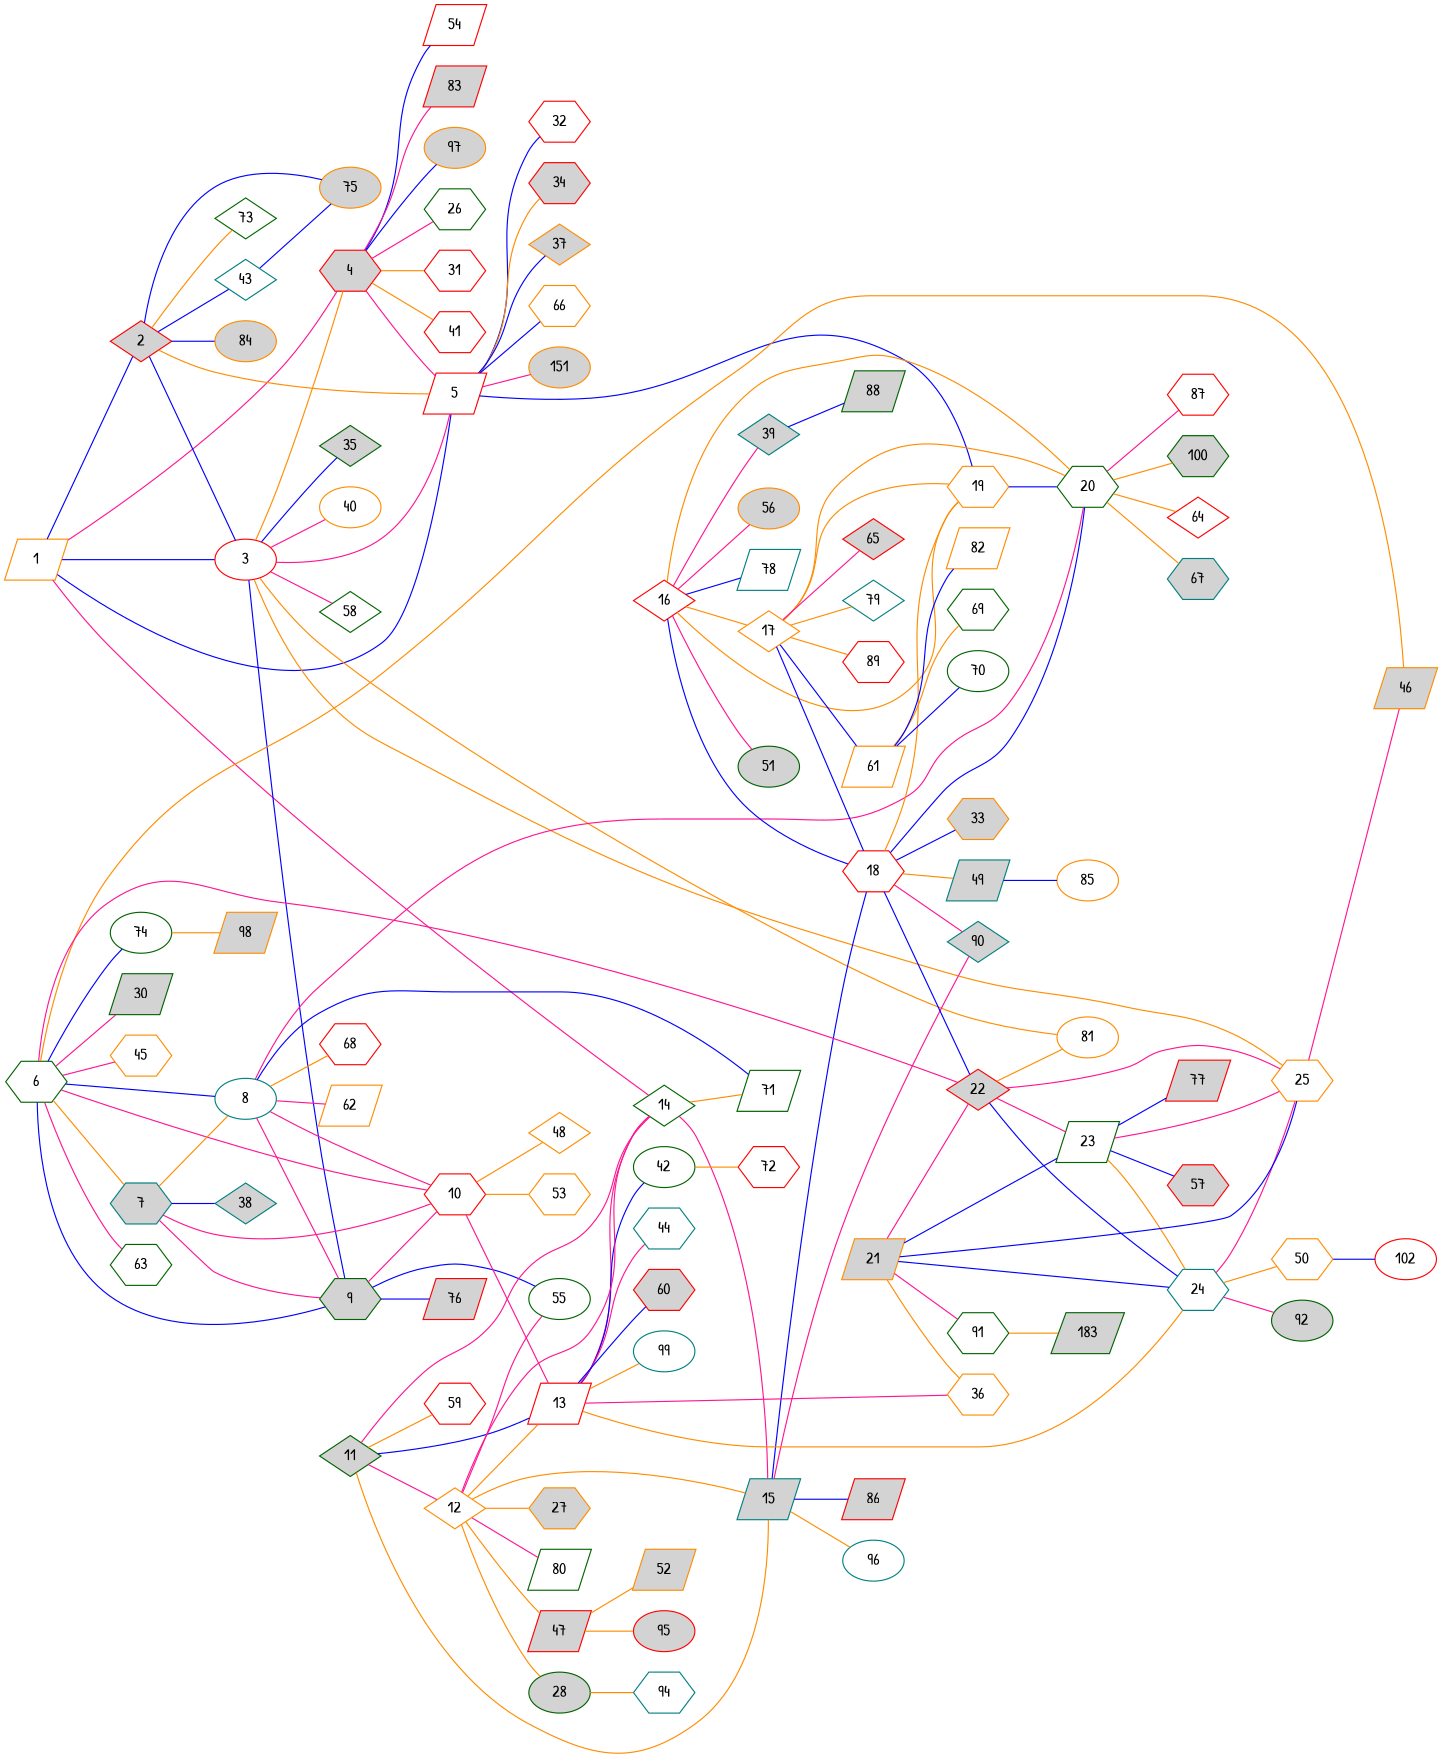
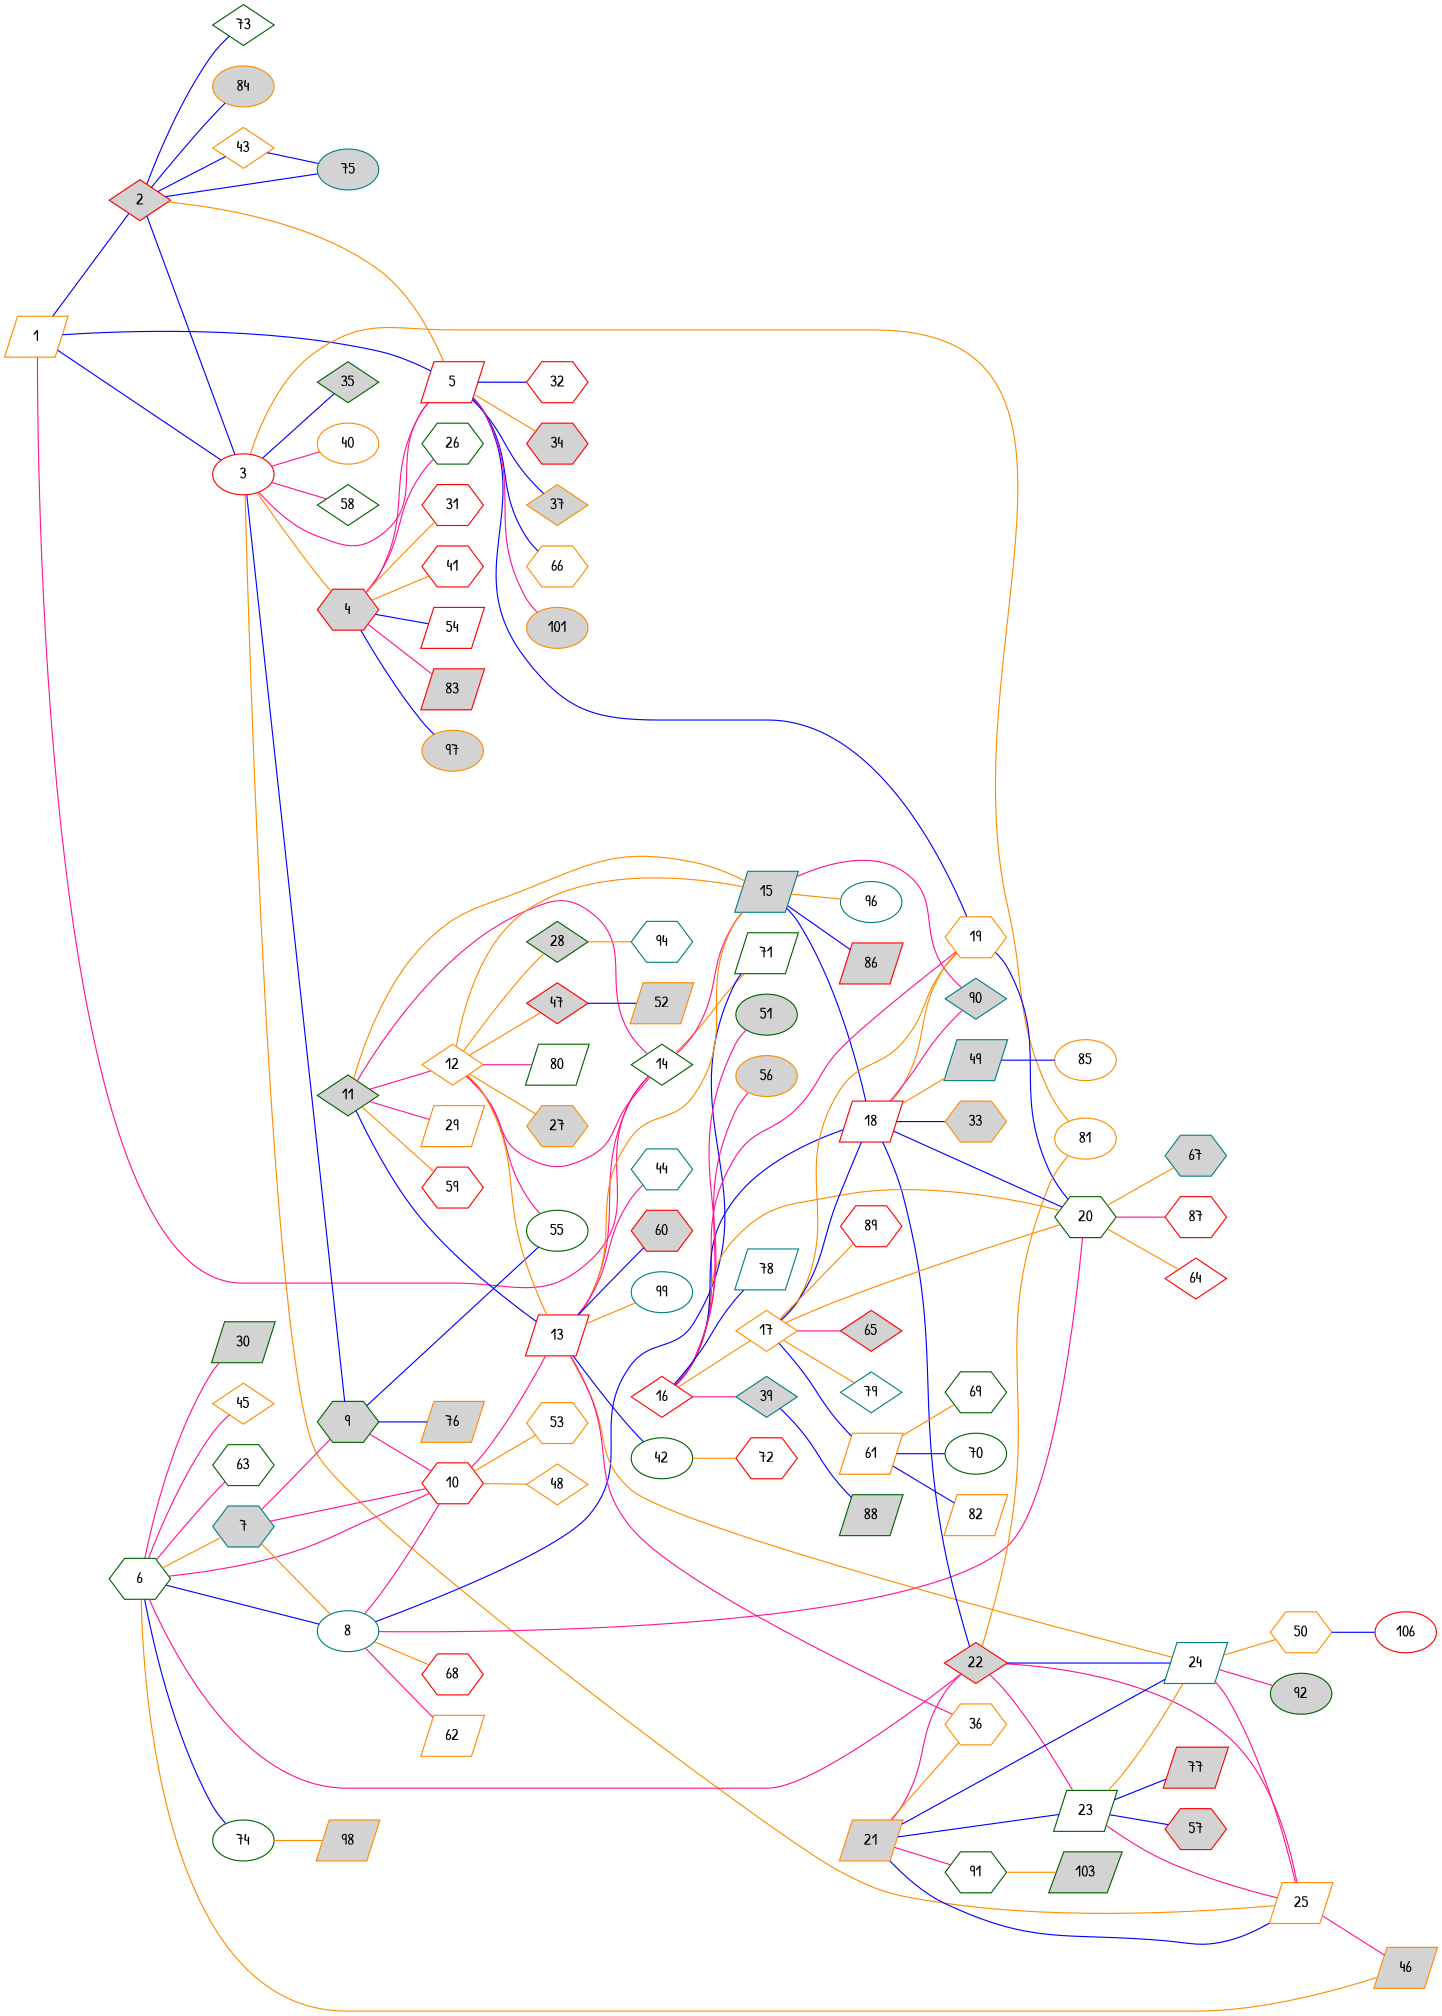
  graph {
    fontname="Patrick Hand"
    rankdir=LR
    node [color=darkorange fillcolor=white fontname="Patrick Hand" shape=hexagon style=filled]
    edge [color=blue fontname="Patrick Hand"]
    1 [shape=parallelogram]
    2 [color=red fillcolor=lightgrey shape=diamond]
    3 [color=red shape=ellipse]
    4 [color=red fillcolor=lightgrey]
    5 [color=red shape=parallelogram]
    14 [color=darkgreen shape=diamond]
-   43 [color=teal shape=diamond]
+   43 [shape=diamond]
    73 [color=darkgreen shape=diamond]
    84 [fillcolor=lightgrey shape=ellipse]
-   75 [fillcolor=lightgrey shape=ellipse]
+   75 [color=teal fillcolor=lightgrey shape=ellipse]
    9 [color=darkgreen fillcolor=lightgrey]
-   25
+   25 [shape=parallelogram]
    35 [color=darkgreen fillcolor=lightgrey shape=diamond]
    40 [shape=ellipse]
    58 [color=darkgreen shape=diamond]
    81 [shape=ellipse]
    26 [color=darkgreen]
    31 [color=red]
    41 [color=red]
    54 [color=red shape=parallelogram]
    83 [color=red fillcolor=lightgrey shape=parallelogram]
    97 [fillcolor=lightgrey shape=ellipse]
    19
    32 [color=red]
    34 [color=red fillcolor=lightgrey]
    37 [fillcolor=lightgrey shape=diamond]
    66
-   101 [fillcolor=lightgrey shape=ellipse label=151]
+   101 [fillcolor=lightgrey shape=ellipse]
    71 [color=darkgreen shape=parallelogram]
    15 [color=teal fillcolor=lightgrey shape=parallelogram]
    10 [color=red]
    55 [color=darkgreen shape=ellipse]
-   76 [color=red fillcolor=lightgrey shape=parallelogram]
+   76 [fillcolor=lightgrey shape=parallelogram]
    46 [fillcolor=lightgrey shape=parallelogram]
    20 [color=darkgreen]
    6 [color=darkgreen]
    7 [color=teal fillcolor=lightgrey]
    8 [color=teal shape=ellipse]
    22 [color=red fillcolor=lightgrey shape=diamond]
    30 [color=darkgreen fillcolor=lightgrey shape=parallelogram]
-   45
+   45 [shape=diamond]
    63 [color=darkgreen]
    74 [color=darkgreen shape=ellipse]
-   38 [color=teal fillcolor=lightgrey shape=diamond]
    62 [shape=parallelogram]
    68 [color=red]
    13 [color=red shape=parallelogram]
    48 [shape=diamond]
    53
-   24 [color=teal]
+   24 [color=teal shape=parallelogram]
    23 [color=darkgreen shape=parallelogram]
    98 [fillcolor=lightgrey shape=parallelogram]
    64 [color=red shape=diamond]
    67 [color=teal fillcolor=lightgrey]
    87 [color=red]
-   100 [color=darkgreen fillcolor=lightgrey]
    36
    42 [color=darkgreen shape=ellipse]
    44 [color=teal]
    60 [color=red fillcolor=lightgrey]
    99 [color=teal shape=ellipse]
    11 [color=darkgreen fillcolor=lightgrey shape=diamond]
    12 [shape=diamond]
+   29 [shape=parallelogram]
    59 [color=red]
    27 [fillcolor=lightgrey]
-   28 [color=darkgreen fillcolor=lightgrey shape=ellipse]
-   47 [color=red fillcolor=lightgrey shape=parallelogram]
+   28 [color=darkgreen fillcolor=lightgrey shape=diamond]
+   47 [color=red fillcolor=lightgrey shape=diamond]
    80 [color=darkgreen shape=parallelogram]
-   18 [color=red]
+   18 [color=red shape=parallelogram]
    86 [color=red fillcolor=lightgrey shape=parallelogram]
    90 [color=teal fillcolor=lightgrey shape=diamond]
    96 [color=teal shape=ellipse]
    94 [color=teal]
    52 [fillcolor=lightgrey shape=parallelogram]
-   95 [color=red fillcolor=lightgrey shape=ellipse]
    50
    92 [color=darkgreen fillcolor=lightgrey shape=ellipse]
    72 [color=red]
    33 [fillcolor=lightgrey]
    49 [color=teal fillcolor=lightgrey shape=parallelogram]
    16 [color=red shape=diamond]
    17 [shape=diamond]
    39 [color=teal fillcolor=lightgrey shape=diamond]
    51 [color=darkgreen fillcolor=lightgrey shape=ellipse]
    56 [fillcolor=lightgrey shape=ellipse]
    78 [color=teal shape=parallelogram]
    61 [shape=parallelogram]
    65 [color=red fillcolor=lightgrey shape=diamond]
    79 [color=teal shape=diamond]
    89 [color=red]
    88 [color=darkgreen fillcolor=lightgrey shape=parallelogram]
    69 [color=darkgreen]
    70 [color=darkgreen shape=ellipse]
    82 [shape=parallelogram]
    85 [shape=ellipse]
    21 [fillcolor=lightgrey shape=parallelogram]
    91 [color=darkgreen]
    57 [color=red fillcolor=lightgrey]
    77 [color=red fillcolor=lightgrey shape=parallelogram]
-   103 [color=darkgreen fillcolor=lightgrey shape=parallelogram label=183]
-   102 [color=red shape=ellipse]
+   103 [color=darkgreen fillcolor=lightgrey shape=parallelogram]
+   102 [color=red shape=ellipse label=106]
    1 -- 2
    1 -- 3
-   1 -- 4 [color=deeppink]
    1 -- 5
    1 -- 14 [color=deeppink]
    2 -- 3
    2 -- 5 [color=darkorange]
    2 -- 43
-   2 -- 73 [color=darkorange]
+   2 -- 73
    2 -- 84
    2 -- 75
    3 -- 4 [color=darkorange]
    3 -- 5 [color=deeppink]
    3 -- 9
    3 -- 25 [color=darkorange]
    3 -- 35
    3 -- 40 [color=deeppink]
    3 -- 58 [color=deeppink]
    3 -- 81 [color=darkorange]
    4 -- 5 [color=deeppink]
    4 -- 26 [color=deeppink]
    4 -- 31 [color=darkorange]
    4 -- 41 [color=darkorange]
    4 -- 54
    4 -- 83 [color=deeppink]
    4 -- 97
    5 -- 19
    5 -- 32
    5 -- 34 [color=darkorange]
    5 -- 37
    5 -- 66
    5 -- 101 [color=deeppink]
    14 -- 71 [color=darkorange]
    14 -- 15 [color=deeppink]
    43 -- 75
    9 -- 10 [color=deeppink]
    9 -- 55
    9 -- 76
    25 -- 46 [color=deeppink]
    19 -- 20
    15 -- 18
    15 -- 86
    15 -- 90 [color=deeppink]
    15 -- 96 [color=darkorange]
    10 -- 13 [color=deeppink]
    10 -- 48 [color=darkorange]
    10 -- 53 [color=darkorange]
    20 -- 64 [color=darkorange]
    20 -- 67 [color=darkorange]
    20 -- 87 [color=deeppink]
-   20 -- 100 [color=darkorange]
-   6 -- 9
    6 -- 10 [color=deeppink]
    6 -- 46 [color=darkorange]
    6 -- 7 [color=darkorange]
    6 -- 8
    6 -- 22 [color=deeppink]
    6 -- 30 [color=deeppink]
    6 -- 45 [color=deeppink]
    6 -- 63 [color=deeppink]
    6 -- 74
    7 -- 9 [color=deeppink]
    7 -- 10 [color=deeppink]
    7 -- 8 [color=darkorange]
-   7 -- 38
-   8 -- 9 [color=deeppink]
    8 -- 71
    8 -- 10 [color=deeppink]
    8 -- 20 [color=deeppink]
    8 -- 62 [color=deeppink]
    8 -- 68 [color=darkorange]
    22 -- 25 [color=deeppink]
    22 -- 81 [color=darkorange]
    22 -- 24
    22 -- 23 [color=deeppink]
    74 -- 98 [color=darkorange]
    13 -- 14 [color=deeppink]
+   13 -- 15 [color=darkorange]
    13 -- 24 [color=darkorange]
    13 -- 36 [color=deeppink]
    13 -- 42
    13 -- 44 [color=deeppink]
    13 -- 60
    13 -- 99 [color=darkorange]
    24 -- 25 [color=deeppink]
    24 -- 50 [color=darkorange]
    24 -- 92 [color=deeppink]
    23 -- 25 [color=deeppink]
    23 -- 24 [color=darkorange]
    23 -- 57
    23 -- 77
    42 -- 72 [color=darkorange]
    11 -- 14 [color=deeppink]
    11 -- 15 [color=darkorange]
    11 -- 13
    11 -- 12 [color=deeppink]
+   11 -- 29 [color=deeppink]
    11 -- 59 [color=darkorange]
    12 -- 14 [color=deeppink]
    12 -- 15 [color=darkorange]
    12 -- 55 [color=deeppink]
    12 -- 13 [color=darkorange]
    12 -- 27 [color=darkorange]
    12 -- 28 [color=darkorange]
    12 -- 47 [color=darkorange]
    12 -- 80 [color=deeppink]
    28 -- 94 [color=darkorange]
-   47 -- 52 [color=darkorange]
-   47 -- 95 [color=darkorange]
+   47 -- 52
    18 -- 19 [color=darkorange]
    18 -- 20
    18 -- 22
    18 -- 90 [color=deeppink]
    18 -- 33
    18 -- 49 [color=darkorange]
    50 -- 102
    49 -- 85
-   16 -- 19 [color=darkorange]
+   16 -- 19 [color=deeppink]
    16 -- 20 [color=darkorange]
    16 -- 18
    16 -- 17 [color=darkorange]
    16 -- 39 [color=deeppink]
    16 -- 51 [color=deeppink]
    16 -- 56 [color=deeppink]
    16 -- 78
    17 -- 19 [color=darkorange]
    17 -- 20 [color=darkorange]
    17 -- 18
    17 -- 61
    17 -- 65 [color=deeppink]
    17 -- 79 [color=darkorange]
    17 -- 89 [color=darkorange]
    39 -- 88
    61 -- 69 [color=darkorange]
    61 -- 70
    61 -- 82
    21 -- 25
    21 -- 22 [color=deeppink]
    21 -- 24
    21 -- 23
    21 -- 36 [color=darkorange]
    21 -- 91 [color=deeppink]
    91 -- 103 [color=darkorange]
  }
